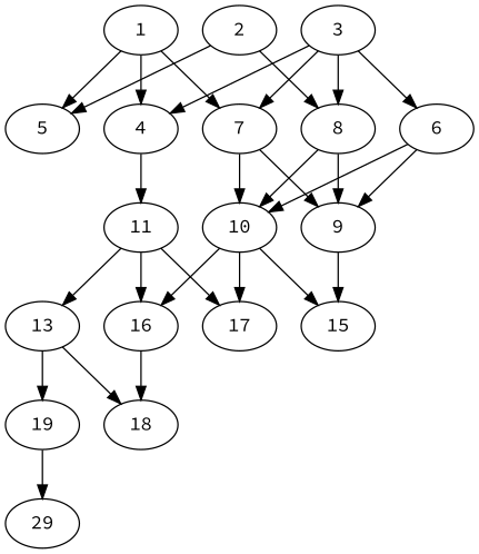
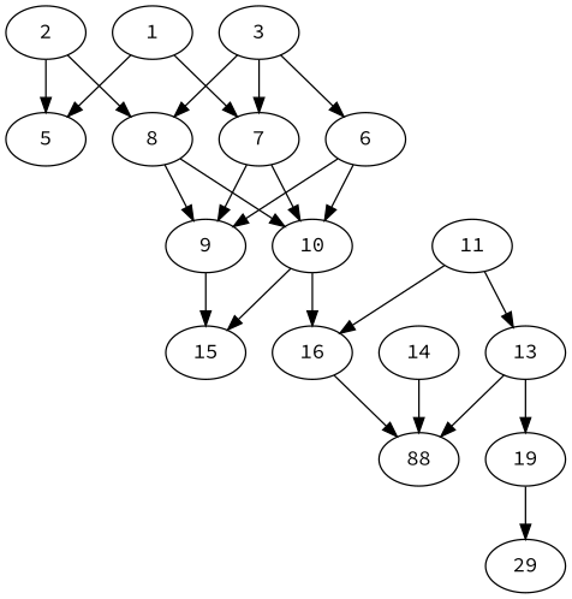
  digraph {
    fontname="Source Code Pro"
    node [alpha=0.08 fontname="Source Code Pro"]
    edge [fontname="Source Code Pro"]
    1 [expect_size=6857728]
-   4 [alpha=0.02 expect_size=38404096]
    5 [alpha=0.05 expect_size=46962688]
    7 [alpha=0.05 expect_size=19375104]
    11 [alpha=0.15 expect_size=45378560]
    9 [alpha=0.11 expect_size=43058176]
    10 [alpha=0.12 expect_size=29796352]
    16 [alpha=0.07 expect_size=18670592]
-   17 [alpha=0.12 expect_size=48362496]
    13 [alpha=0.13 expect_size=32702464]
    15 [expect_size=6479872]
    2 [alpha=0.06 expect_size=38148096]
    8 [alpha=0.16 expect_size=13497344]
    3 [alpha=0.07 expect_size=29386752]
    6 [alpha=0.13 expect_size=51421184]
-   18 [alpha=0.14 expect_size=12052480]
+   18 [alpha=0.14 expect_size=12052480 label=88]
    19 [alpha=0.03 expect_size=49560576]
+   14 [alpha=0.01 expect_size=49802240]
    n19 [alpha=0.09 expect_size=28948480 label=29]
-   1 -> 4
    1 -> 5
    1 -> 7
-   4 -> 11
    7 -> 9
    7 -> 10
    11 -> 16
-   11 -> 17
    11 -> 13
    9 -> 15
    10 -> 16
-   10 -> 17
    10 -> 15
    16 -> 18
    13 -> 18
    13 -> 19
    2 -> 5
    2 -> 8
    8 -> 9
    8 -> 10
-   3 -> 4
    3 -> 7
    3 -> 8
    3 -> 6
    6 -> 9
    6 -> 10
    19 -> n19
+   14 -> 18
  }
